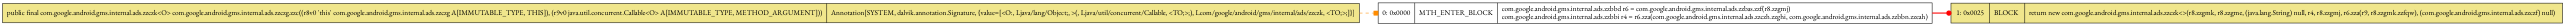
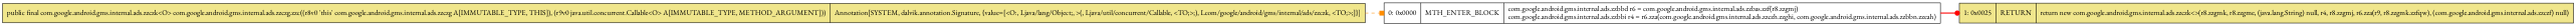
  digraph {
    rankdir=LR
    fontname="EB Garamond"
    node [shape=record style=filled fillcolor=khaki fontname="EB Garamond"]
    edge [fontname="EB Garamond"]
    n1 [label="{0\:\ 0x0000|MTH_ENTER_BLOCK\l|com.google.android.gms.internal.ads.zzbbd r6 = com.google.android.gms.internal.ads.zzbas.zzf(r8.zzgmj)\lcom.google.android.gms.internal.ads.zzbbi r4 = r6.zza(com.google.android.gms.internal.ads.zzczh.zzghi, com.google.android.gms.internal.ads.zzbbn.zzeah)\l}" fillcolor=white]
-   n2 [label="{1\:\ 0x0025|BLOCK\l|return new com.google.android.gms.internal.ads.zzczk\<\>(r8.zzgmk, r8.zzgme, (java.lang.String) null, r4, r8.zzgmj, r6.zza(r9, r8.zzgmk.zzfqw), (com.google.android.gms.internal.ads.zzczf) null)\l}"]
+   n2 [label="{1\:\ 0x0025|RETURN\l|return new com.google.android.gms.internal.ads.zzczk\<\>(r8.zzgmk, r8.zzgme, (java.lang.String) null, r4, r8.zzgmj, r6.zza(r9, r8.zzgmk.zzfqw), (com.google.android.gms.internal.ads.zzczf) null)\l}"]
    n3 [label="{public final com.google.android.gms.internal.ads.zzczk\<O\> com.google.android.gms.internal.ads.zzczg.zzc((r8v0 'this' com.google.android.gms.internal.ads.zzczg A[IMMUTABLE_TYPE, THIS]), (r9v0 java.util.concurrent.Callable\<O\> A[IMMUTABLE_TYPE, METHOD_ARGUMENT]))  | Annotation[SYSTEM, dalvik.annotation.Signature, \{value=[\<O:, Ljava\/lang\/Object;, \>(, Ljava\/util\/concurrent\/Callable, \<TO;\>;), Lcom\/google\/android\/gms\/internal\/ads\/zzczk, \<TO;\>;]\}]\l}"]
    n1 -> n2 [color=red style=bold arrowhead=dot]
    n3 -> n1 [color=darkorange style=dashed arrowhead=box]
  }
